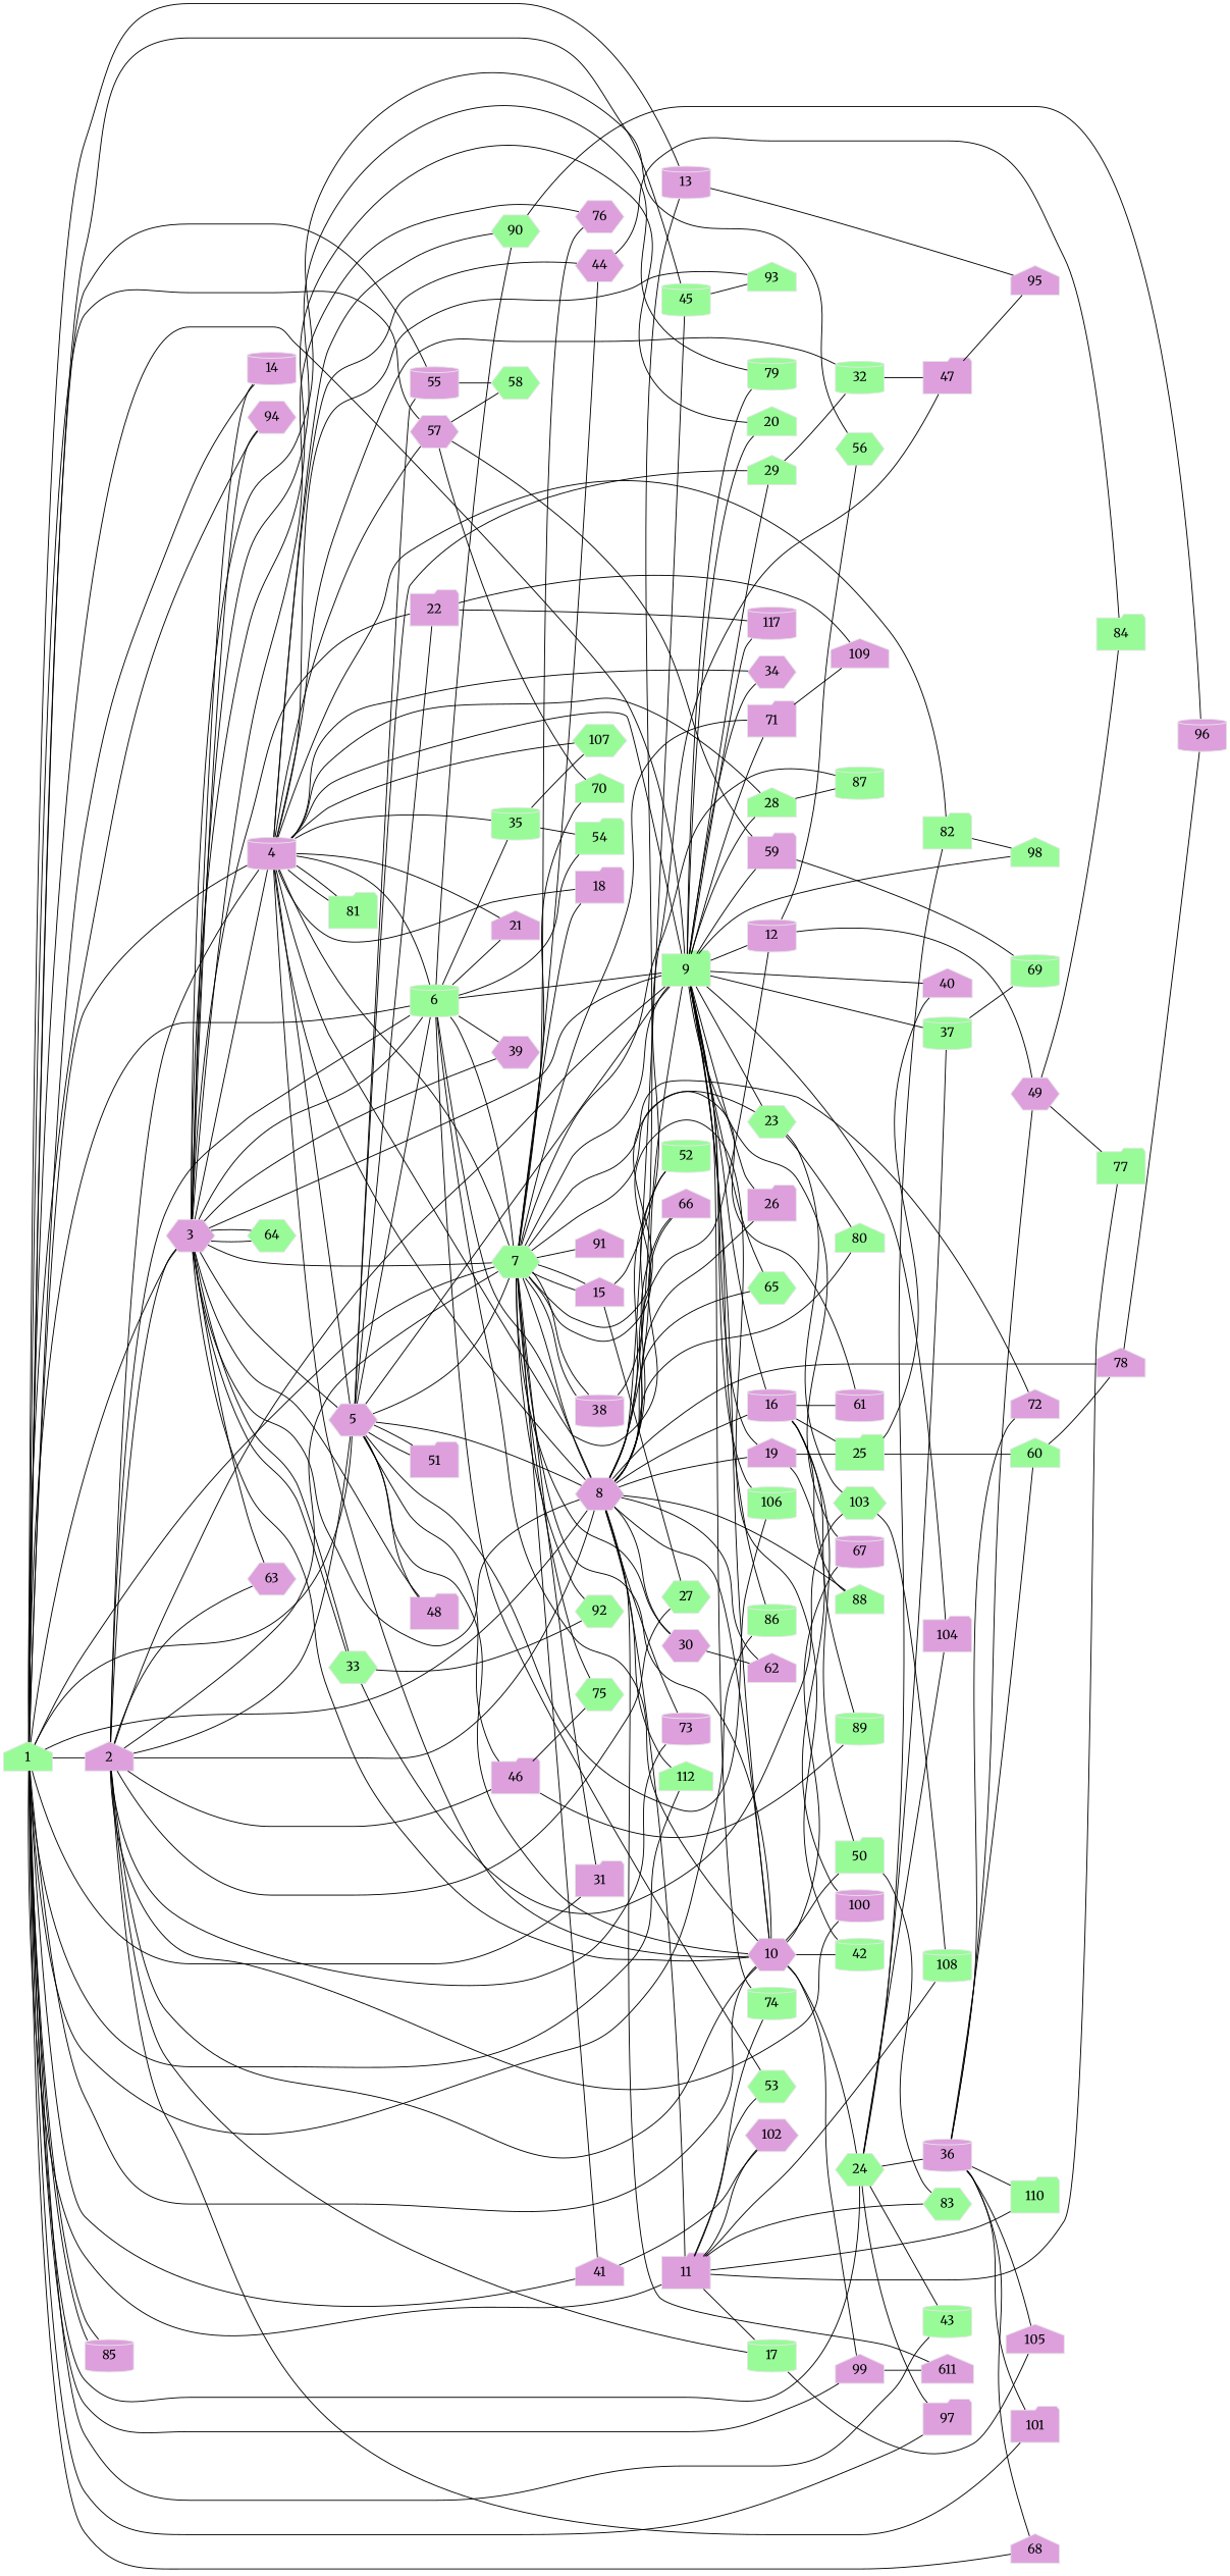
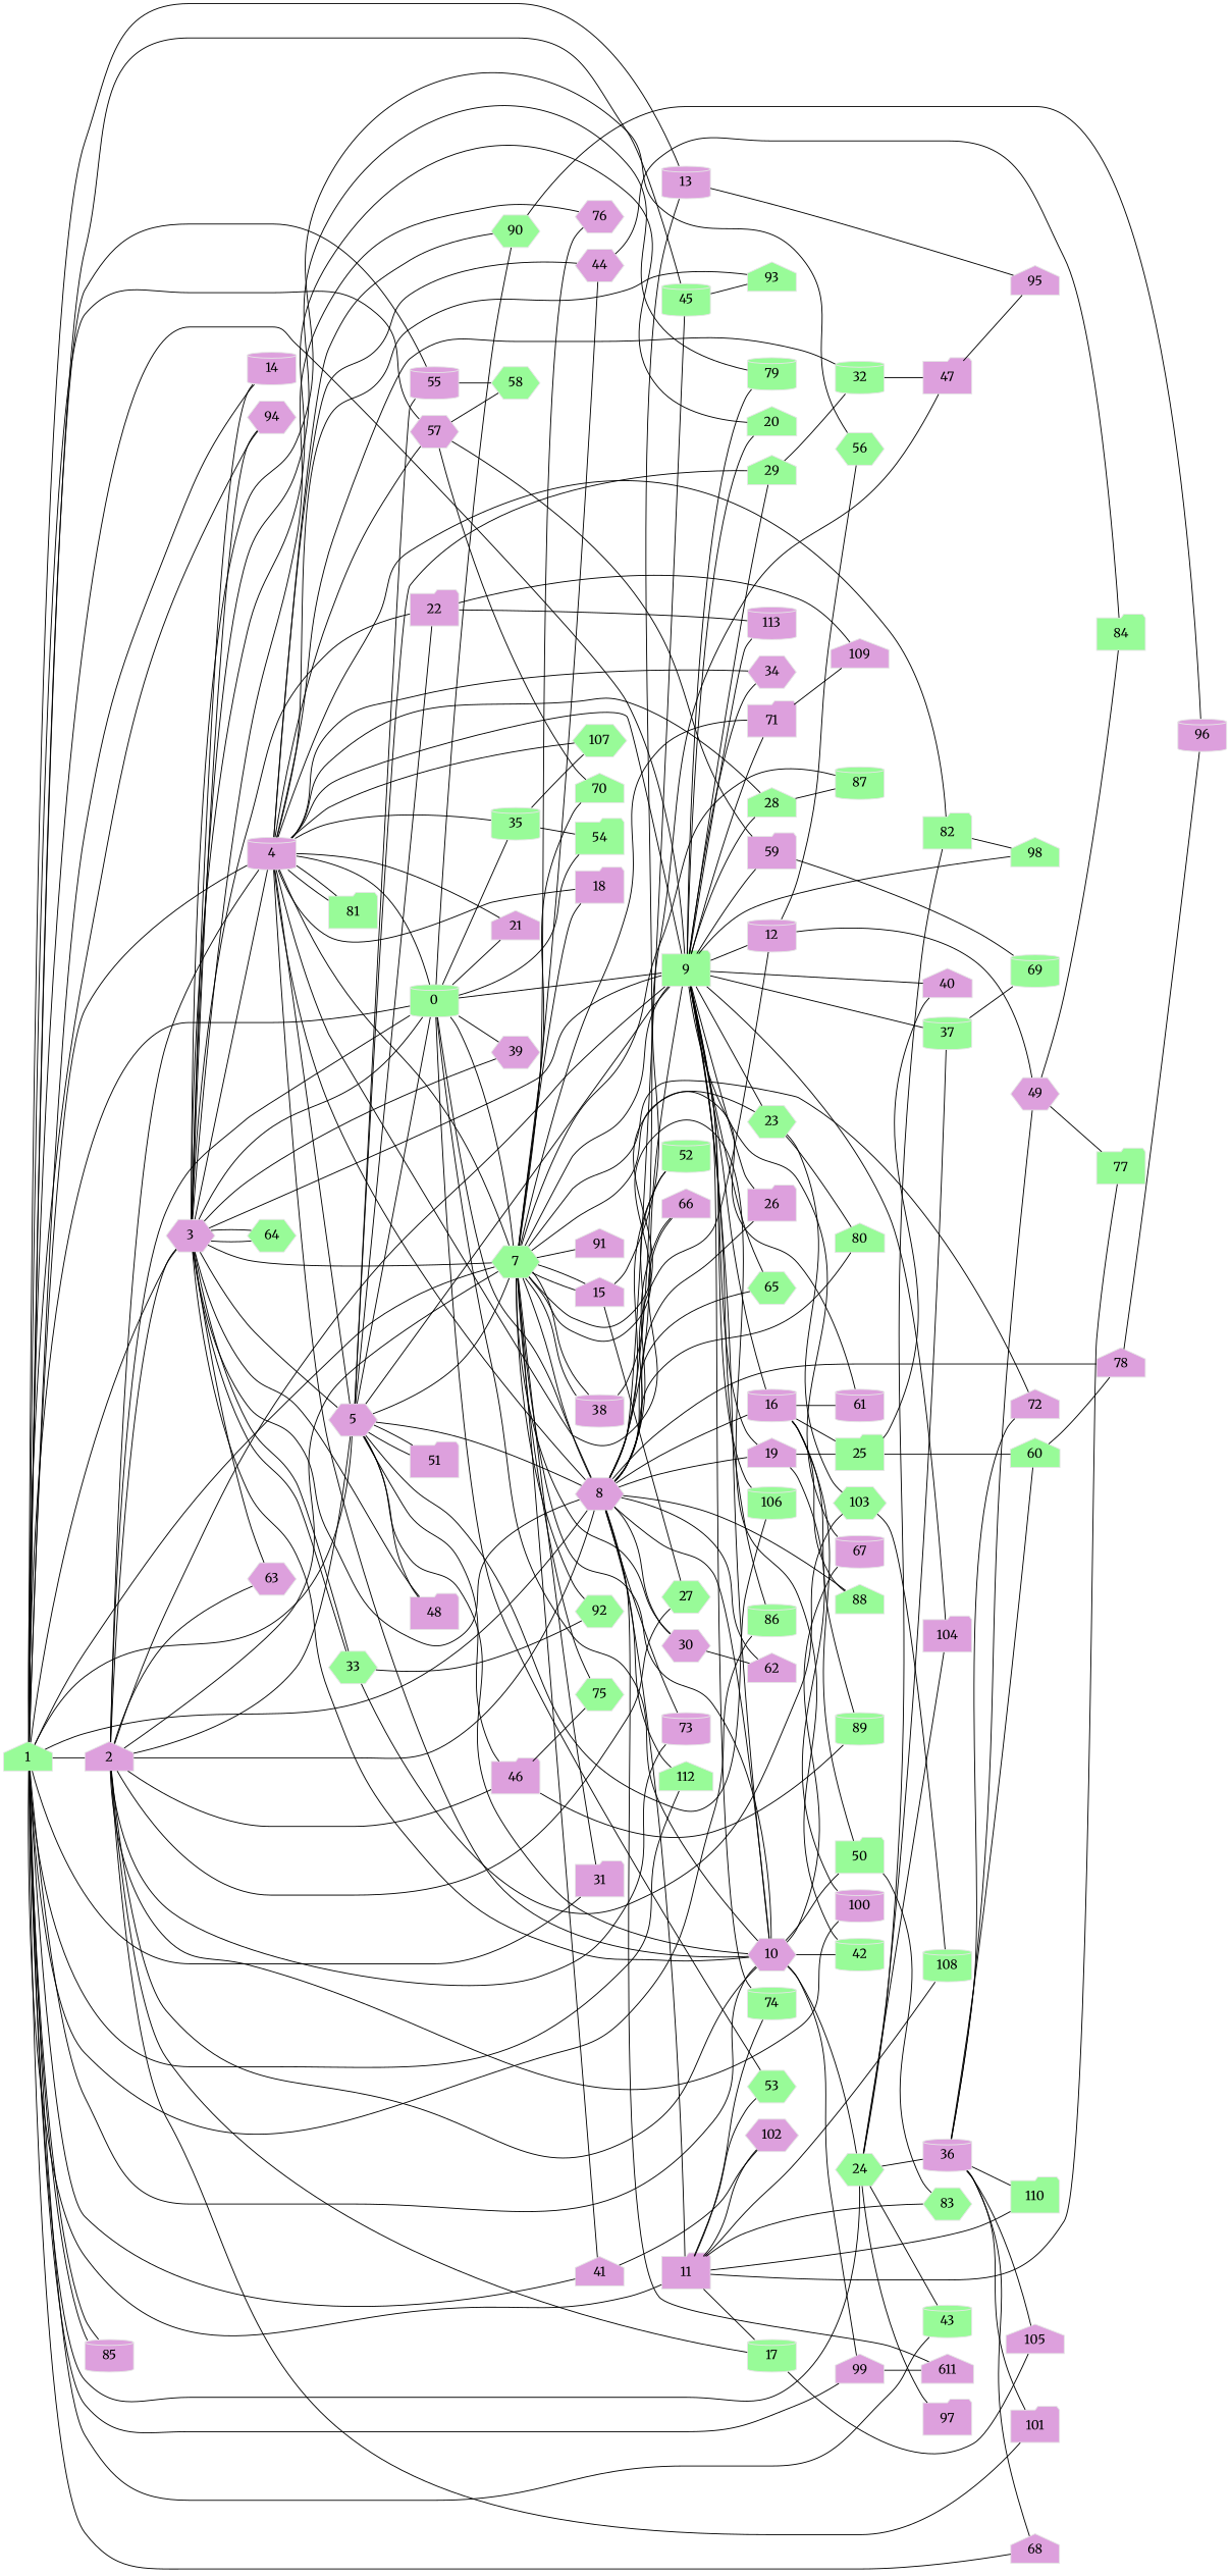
  graph {
    fontname=Merriweather
    rankdir=LR
    node [color=gray90 fillcolor=plum fontname=Merriweather shape=cylinder style=filled]
    edge [fontname=Merriweather]
    1 [fillcolor=palegreen shape=house]
    2 [shape=house]
    3 [shape=hexagon]
    4
    5 [shape=hexagon]
-   6 [fillcolor=palegreen]
+   6 [fillcolor=palegreen label=0]
    7 [fillcolor=palegreen shape=hexagon]
    8 [shape=hexagon]
    9 [fillcolor=palegreen shape=folder]
    10 [shape=hexagon]
    11 [shape=folder]
    13
    14
    24 [fillcolor=palegreen shape=hexagon]
    31 [shape=folder]
    41 [shape=house]
    43 [fillcolor=palegreen]
    45 [fillcolor=palegreen]
    55
    57 [shape=hexagon]
    68 [shape=house]
    85
    86 [fillcolor=palegreen]
    94 [shape=hexagon]
    97 [shape=folder]
    99 [shape=house]
    112 [fillcolor=palegreen shape=house]
    17 [fillcolor=palegreen]
    27 [fillcolor=palegreen shape=hexagon]
    46 [shape=folder]
    63 [shape=hexagon]
    73
    100
    101 [shape=folder]
    20 [fillcolor=palegreen shape=house]
    22 [shape=folder]
    33 [fillcolor=palegreen shape=hexagon]
    39 [shape=hexagon]
    48 [shape=folder]
    56 [fillcolor=palegreen shape=hexagon]
    64 [fillcolor=palegreen shape=hexagon]
    76 [shape=hexagon]
    79 [fillcolor=palegreen]
    18 [shape=folder]
    21 [shape=house]
    28 [fillcolor=palegreen shape=house]
    32 [fillcolor=palegreen]
    34 [shape=hexagon]
    35 [fillcolor=palegreen]
    44 [shape=hexagon]
    66 [shape=house]
    81 [fillcolor=palegreen shape=folder]
    82 [fillcolor=palegreen shape=folder]
    90 [fillcolor=palegreen shape=hexagon]
    93 [fillcolor=palegreen shape=house]
    107 [fillcolor=palegreen shape=hexagon]
    29 [fillcolor=palegreen shape=house]
    51 [shape=folder]
    106 [fillcolor=palegreen]
    53 [fillcolor=palegreen shape=hexagon]
    54 [fillcolor=palegreen shape=folder]
    15 [shape=house]
    23 [fillcolor=palegreen shape=hexagon]
    30 [shape=hexagon]
    38
    42 [fillcolor=palegreen]
    61
    70 [fillcolor=palegreen shape=house]
    71 [shape=folder]
    72 [shape=house]
    75 [fillcolor=palegreen shape=hexagon]
    87 [fillcolor=palegreen]
    91 [shape=house]
    92 [fillcolor=palegreen shape=hexagon]
    12
    16
    19 [shape=house]
    26 [shape=folder]
    52 [fillcolor=palegreen]
    62 [shape=house]
    65 [fillcolor=palegreen shape=hexagon]
    78 [shape=house]
    80 [fillcolor=palegreen shape=house]
    88 [fillcolor=palegreen shape=house]
    n85 [label=611 shape=house]
    37 [fillcolor=palegreen]
    40 [shape=house]
    59 [shape=folder]
    67
    74 [fillcolor=palegreen]
    98 [fillcolor=palegreen shape=house]
    104 [shape=folder]
-   113 [label=117]
+   113
    50 [fillcolor=palegreen shape=folder]
    77 [fillcolor=palegreen shape=folder]
    83 [fillcolor=palegreen shape=hexagon]
    102 [shape=hexagon]
    108 [fillcolor=palegreen]
    110 [fillcolor=palegreen shape=folder]
    95 [shape=house]
    36
    58 [fillcolor=palegreen shape=hexagon]
    105 [shape=house]
    89 [fillcolor=palegreen]
    109 [shape=house]
    103 [fillcolor=palegreen shape=hexagon]
    47 [shape=folder]
    84 [fillcolor=palegreen shape=folder]
    96
    49 [shape=hexagon]
    25 [fillcolor=palegreen shape=folder]
    60 [fillcolor=palegreen shape=house]
    69 [fillcolor=palegreen]
    1 -- 2
    1 -- 3
    1 -- 4
    1 -- 5
    1 -- 6
    1 -- 7
    1 -- 8
    1 -- 9
    1 -- 10
    1 -- 11
    1 -- 13
    1 -- 14
    1 -- 24
    1 -- 31
    1 -- 41
    1 -- 43
    1 -- 45
    1 -- 55
    1 -- 57
    1 -- 68
    1 -- 85
    1 -- 85
    1 -- 86
    1 -- 94
-   1 -- 97
    1 -- 99
    1 -- 112
    2 -- 3
    2 -- 4
    2 -- 5
    2 -- 6
    2 -- 7
    2 -- 8
    2 -- 9
    2 -- 10
    2 -- 17
    2 -- 27
    2 -- 46
    2 -- 63
    2 -- 73
    2 -- 100
    2 -- 101
    3 -- 4
    3 -- 5
    3 -- 6
    3 -- 7
    3 -- 8
    3 -- 9
    3 -- 10
    3 -- 14
    3 -- 94
    3 -- 63
    3 -- 20
    3 -- 22
    3 -- 33
    3 -- 33
    3 -- 39
    3 -- 48
    3 -- 56
    3 -- 64
    3 -- 64
    3 -- 76
    3 -- 79
    4 -- 5
    4 -- 6
    4 -- 7
    4 -- 8
    4 -- 9
    4 -- 10
    4 -- 57
    4 -- 18
    4 -- 21
    4 -- 28
    4 -- 32
    4 -- 34
    4 -- 35
    4 -- 44
    4 -- 66
    4 -- 81
    4 -- 81
    4 -- 82
    4 -- 90
    4 -- 93
    4 -- 107
    5 -- 6
    5 -- 7
    5 -- 8
    5 -- 9
    5 -- 10
    5 -- 55
    5 -- 46
    5 -- 22
    5 -- 48
    5 -- 29
    5 -- 51
    5 -- 51
    5 -- 106
    6 -- 7
    6 -- 8
    6 -- 9
    6 -- 10
    6 -- 39
    6 -- 21
    6 -- 35
    6 -- 90
    6 -- 53
    6 -- 54
    7 -- 8
    7 -- 9
    7 -- 10
    7 -- 31
    7 -- 41
    7 -- 76
    7 -- 18
    7 -- 44
    7 -- 15
    7 -- 15
    7 -- 23
    7 -- 30
    7 -- 38
    7 -- 38
    7 -- 42
    7 -- 61
    7 -- 70
    7 -- 71
    7 -- 72
    7 -- 75
    7 -- 87
    7 -- 91
    7 -- 92
    8 -- 9
    8 -- 10
    8 -- 11
    8 -- 13
    8 -- 45
    8 -- 112
    8 -- 73
    8 -- 66
    8 -- 30
    8 -- 12
    8 -- 16
    8 -- 19
    8 -- 26
    8 -- 52
    8 -- 62
    8 -- 65
    8 -- 78
    8 -- 80
    8 -- 88
    8 -- n85
    9 -- 10
    9 -- 86
    9 -- 20
    9 -- 79
    9 -- 28
    9 -- 34
    9 -- 29
    9 -- 106
    9 -- 23
    9 -- 71
    9 -- 12
    9 -- 16
    9 -- 19
    9 -- 26
    9 -- 65
    9 -- 37
    9 -- 40
    9 -- 59
    9 -- 67
    9 -- 74
    9 -- 98
    9 -- 104
    9 -- 113
    10 -- 24
    10 -- 99
    10 -- 42
    10 -- 67
    10 -- 50
    11 -- 17
    11 -- 53
    11 -- 74
    11 -- 77
    11 -- 83
    11 -- 102
    11 -- 108
    11 -- 110
    13 -- 95
    24 -- 43
    24 -- 97
    24 -- 82
    24 -- 37
    24 -- 104
    24 -- 36
    41 -- 102
    45 -- 93
    55 -- 58
    57 -- 70
    57 -- 59
    57 -- 58
    99 -- n85
    17 -- 105
    46 -- 75
    46 -- 89
    22 -- 113
    22 -- 109
    33 -- 92
    33 -- 103
    28 -- 87
    32 -- 47
    35 -- 107
    35 -- 54
    44 -- 84
    82 -- 98
    90 -- 96
    29 -- 32
    15 -- 27
    15 -- 47
    23 -- 80
    23 -- 103
    30 -- 62
    38 -- 52
    71 -- 109
    12 -- 56
    12 -- 49
    16 -- 61
    16 -- 88
    16 -- 50
    16 -- 89
    16 -- 25
    19 -- 100
    19 -- 25
    78 -- 96
    37 -- 69
    59 -- 69
    50 -- 83
    36 -- 68
    36 -- 101
    36 -- 72
    36 -- 110
    36 -- 105
    36 -- 49
    36 -- 60
    103 -- 108
    47 -- 95
    49 -- 77
    49 -- 84
    25 -- 40
    25 -- 60
    60 -- 78
  }
